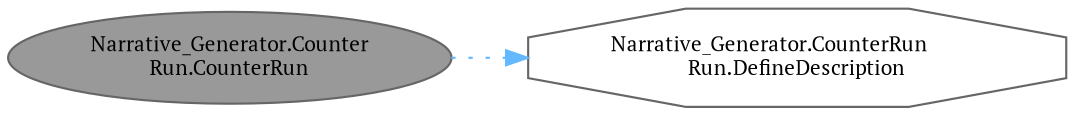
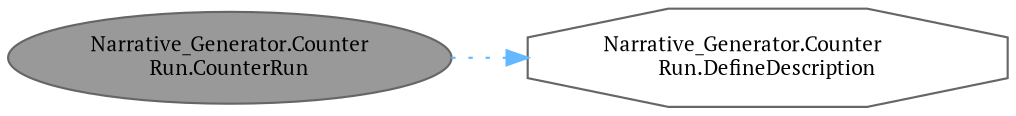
  digraph {
    rankdir=LR
    fontname="PT Serif"
    node [fontname="PT Serif" fontsize=10 style=filled]
    n1 [color=gray40 fillcolor=grey60 fontcolor=black height=0.2 label="Narrative_Generator.Counter\lRun.CounterRun" shape=ellipse width=0.4]
-   n2 [color=grey40 fillcolor=white height=0.2 label="Narrative_Generator.CounterRun\lRun.DefineDescription" shape=octagon width=0.4]
+   n2 [color=grey40 fillcolor=white height=0.2 label="Narrative_Generator.Counter\lRun.DefineDescription" shape=octagon width=0.4]
    n1 -> n2 [color=steelblue1 fontname="PT Serif" fontsize=10 labelfontname=Helvetica labelfontsize=10 style=dotted]
  }
